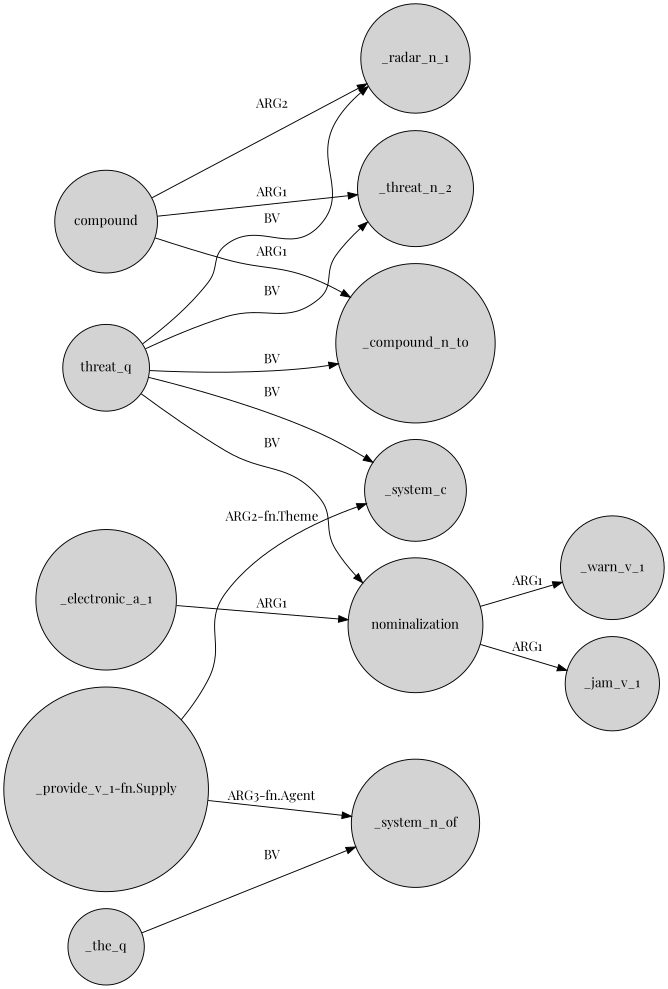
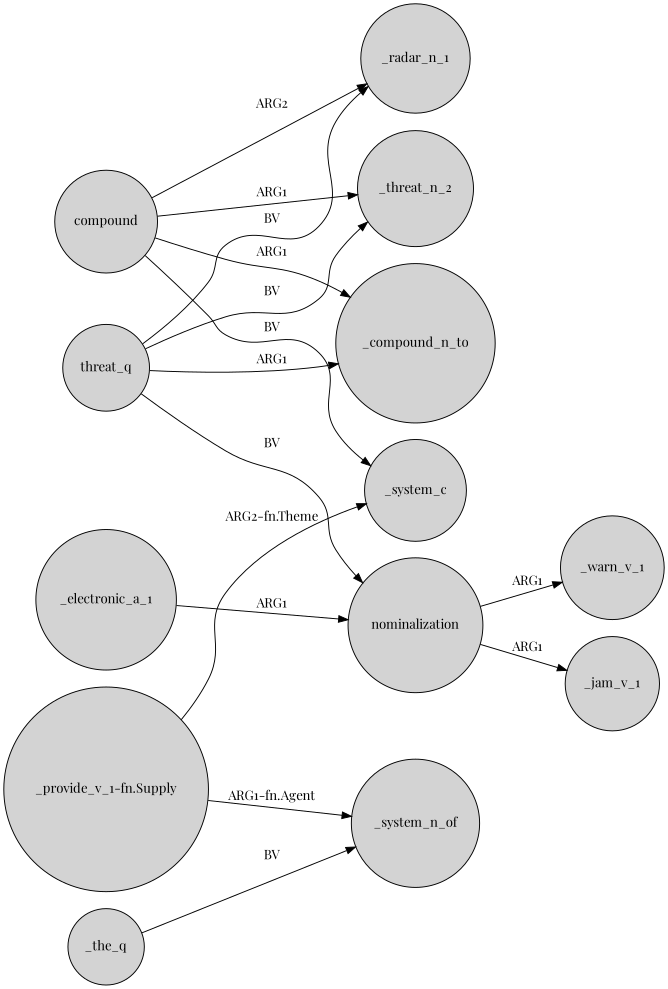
  digraph {
    fontname="Playfair Display"
    rankdir=LR
    node [fontname="Playfair Display" shape=circle style=filled]
    edge [fontname="Playfair Display"]
    n1 [label=_threat_n_2]
    compound
    n3 [label=_compound_n_to]
    _radar_n_1
    nominalization
    _warn_v_1
    _jam_v_1
    _the_q
    _system_n_of
    n10 [label=threat_q]
    n11 [label=_system_c]
    "_provide_v_1-fn.Supply"
    _electronic_a_1
    compound -> n1 [label=ARG1]
    compound -> n3 [label=ARG1]
    compound -> _radar_n_1 [label=ARG2]
    nominalization -> _warn_v_1 [label=ARG1]
    nominalization -> _jam_v_1 [label=ARG1]
    _the_q -> _system_n_of [label=BV]
    n10 -> n1 [label=BV]
-   n10 -> n3 [label=BV]
+   n10 -> n3 [label=ARG1]
    n10 -> _radar_n_1 [label=BV]
    n10 -> nominalization [label=BV]
-   n10 -> n11 [label=BV]
-   "_provide_v_1-fn.Supply" -> _system_n_of [label="ARG3-fn.Agent"]
+   compound -> n11 [label=BV]
+   "_provide_v_1-fn.Supply" -> _system_n_of [label="ARG1-fn.Agent"]
    "_provide_v_1-fn.Supply" -> n11 [label="ARG2-fn.Theme"]
    _electronic_a_1 -> nominalization [label=ARG1]
  }
